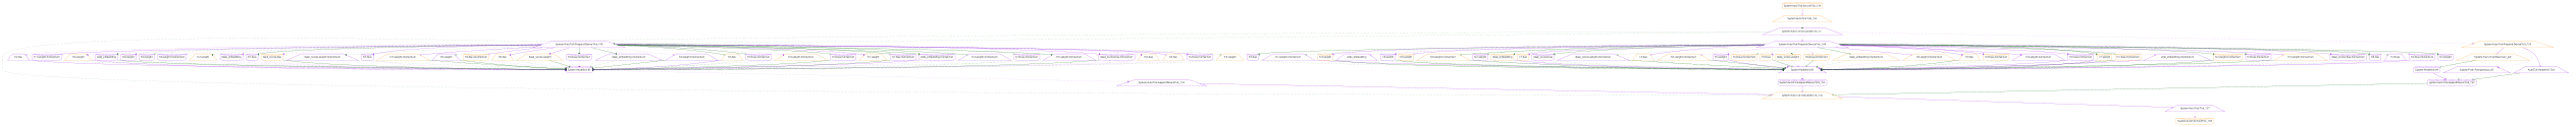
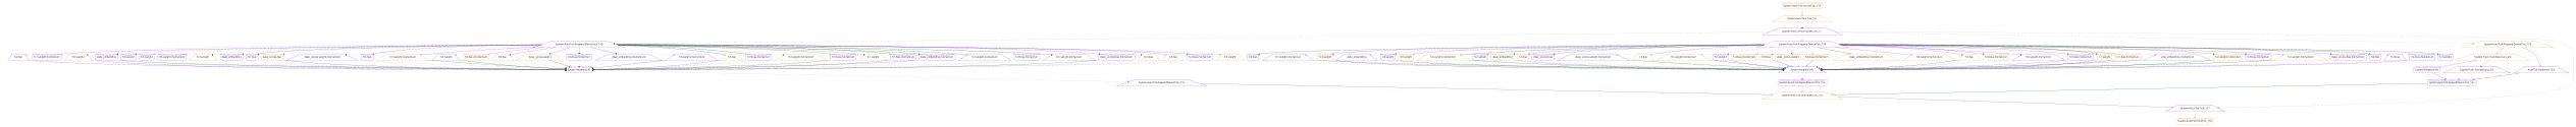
  digraph {
    fontname=Ubuntu
    node [color=purple fontname=Ubuntu shape=cylinder]
    edge [arrowhead=odot color=darkgreen fontname=Ubuntu style=dotted]
    n1 [label="System-Push-ForeignInput_83" shape=trapezium]
    n2 [label="System-AutoTick-AppendDeviceTick_152"]
    n3 [color=darkorange label="System-AutoTick-DstSubsetTick_156" shape=trapezium]
    n4 [label="AutoTick-ModelInit-Tick" shape=trapezium]
    n5 [label="deep_scores-bias-momentum"]
    n6 [label="System-ModelInit-85"]
    n7 [label="System-AutoTick-AppendDeviceTick_153" shape=trapezium]
    n8 [label="deep_scores-bias-momentum"]
    n9 [label="System-ModelInit-85" shape=trapezium]
    n10 [label="System-AutoTick-AppendDeviceTick_153"]
    n11 [color=darkorange label="fc6-bias" shape=trapezium]
    n12 [label="fc6-bias"]
    n13 [color=darkorange label="fc4-bias" shape=trapezium]
    n14 [label="fc4-bias" shape=trapezium]
    n15 [label="fc2-bias-momentum"]
    n16 [label="fc2-bias-momentum"]
    n17 [color=darkorange label="fc3-weight" shape=trapezium]
    n18 [label="fc3-weight"]
    n19 [label="fc2-bias" shape=trapezium]
    n20 [label="fc2-bias"]
    n21 [label="fc1-weight-momentum"]
    n22 [label="fc1-weight-momentum" shape=trapezium]
    n23 [color=darkorange label="fc4-weight" shape=trapezium]
    n24 [color=darkorange label="fc4-weight"]
    n25 [label=wide_embedding]
    n26 [label=wide_embedding shape=trapezium]
    n27 [label="fc6-weight"]
    n28 [label="fc6-weight"]
    n29 [label="fc0-weight"]
    n30 [color=darkorange label="fc0-weight"]
    n31 [label="fc6-weight-momentum"]
    n32 [color=darkorange label="fc6-weight-momentum" shape=trapezium]
    n33 [color=darkorange label="fc2-weight" shape=trapezium]
    n34 [label="fc2-weight"]
    n35 [label=deep_embedding]
    n36 [color=darkorange label=deep_embedding]
    n37 [label="fc1-bias"]
    n38 [color=darkorange label="fc1-bias"]
    n39 [color=darkorange label="deep_scores-bias"]
    n40 [label="deep_scores-bias"]
    n41 [color=darkorange label="System-Train-TrainStep-train_job" shape=trapezium]
    n42 [label="System-ModelInit-84"]
    n43 [label="deep_scores-weight-momentum" shape=trapezium]
    n44 [label="deep_scores-weight-momentum" shape=trapezium]
    n45 [label="fc5-bias"]
    n46 [color=darkorange label="fc5-bias" shape=trapezium]
    n47 [color=darkorange label="fc3-weight-momentum" shape=trapezium]
    n48 [color=darkorange label="fc3-weight-momentum" shape=trapezium]
    n49 [label="fc5-weight" shape=trapezium]
    n50 [label="fc5-weight"]
    n51 [color=darkorange label="fc4-bias-momentum"]
    n52 [color=darkorange label="fc4-bias-momentum"]
    n53 [color=darkorange label="fc0-bias" shape=trapezium]
    n54 [color=darkorange label="fc0-bias"]
    n55 [color=darkorange label="deep_scores-weight" shape=trapezium]
    n56 [color=darkorange label="deep_scores-weight"]
    n57 [label="fc6-bias-momentum"]
    n58 [color=darkorange label="fc6-bias-momentum"]
    n59 [label="deep_embedding-momentum" shape=trapezium]
    n60 [color=darkorange label="deep_embedding-momentum" shape=trapezium]
    n61 [label="fc0-weight-momentum" shape=trapezium]
    n62 [color=darkorange label="fc0-weight-momentum" shape=trapezium]
    n63 [color=darkorange label="fc3-bias" shape=trapezium]
    n64 [color=darkorange label="fc3-bias" shape=trapezium]
    n65 [label="fc0-bias-momentum"]
    n66 [color=darkorange label="fc0-bias-momentum"]
    n67 [color=darkorange label="fc4-weight-momentum" shape=trapezium]
    n68 [label="fc4-weight-momentum" shape=trapezium]
    n69 [label="fc5-bias-momentum"]
    n70 [label="fc5-bias-momentum"]
    n71 [color=darkorange label="fc1-weight" shape=trapezium]
    n72 [color=darkorange label="fc1-weight"]
    n73 [label="fc1-bias-momentum"]
    n74 [color=darkorange label="fc1-bias-momentum"]
    n75 [label="wide_embedding-momentum"]
    n76 [label="wide_embedding-momentum" shape=trapezium]
    n77 [label="fc2-weight-momentum" shape=trapezium]
    n78 [color=darkorange label="fc2-weight-momentum"]
    n79 [label="fc3-bias-momentum"]
    n80 [label="fc3-bias-momentum"]
    n81 [label="fc5-weight-momentum" shape=trapezium]
    n82 [color=darkorange label="fc5-weight-momentum" shape=trapezium]
    n83 [label="System-AutoTick-Prepend-DeviceTick_149" shape=trapezium]
    n84 [label="System-AutoTick-Prepend-DeviceTick_149" shape=trapezium]
    n85 [color=darkorange label="System-AutoTick-Prepend-DeviceTick_150" shape=trapezium]
    n86 [label="System-AutoTick-SrcSubsetTick_151" shape=trapezium]
    n87 [label="System-AutoTick-Tick_157" shape=trapezium]
    n88 [color=darkorange label="System-AutoTick-SourceTick_154"]
    n89 [color=darkorange label="System-AutoTick-Tick_155" shape=trapezium]
    n90 [color=darkorange label="System-AutoTick-SinkTick_158"]
    n1 -> n2
    n2 -> n3 [style=solid]
    n3 -> n87 [color=purple style=solid]
    n4 -> n2 [style=solid]
    n5 -> n6 [style=solid]
    n6 -> n7 [arrowhead=tee color=purple]
    n7 -> n3 [color=purple style=solid]
    n8 -> n9 [arrowhead=tee color=purple]
    n9 -> n10 [arrowhead=tee color=purple]
    n10 -> n3 [color=purple style=solid]
    n11 -> n6 [arrowhead=tee color=purple]
    n12 -> n9
    n13 -> n6 [arrowhead=tee color=purple]
    n14 -> n9 [arrowhead=tee color=purple]
    n15 -> n6 [arrowhead=tee color=purple]
    n16 -> n9 [arrowhead=tee color=purple style=solid]
    n17 -> n6 [arrowhead=tee]
    n18 -> n9 [arrowhead=tee color=purple]
    n19 -> n6 [arrowhead=tee color=purple style=solid]
    n20 -> n9
    n21 -> n6
    n22 -> n9 [arrowhead=tee color=purple style=solid]
    n23 -> n6 [color=purple style=solid]
    n24 -> n9 [arrowhead=tee style=solid]
    n25 -> n6 [arrowhead=tee style=solid]
    n26 -> n9
    n27 -> n6
    n28 -> n9 [arrowhead=tee style=solid]
    n29 -> n6 [arrowhead=tee]
    n30 -> n9
    n31 -> n6 [color=purple]
    n32 -> n9 [style=solid]
    n33 -> n6 [color=purple]
    n34 -> n9 [color=purple]
    n35 -> n6 [arrowhead=tee color=purple]
    n36 -> n9 [arrowhead=tee color=purple style=solid]
    n37 -> n6 [color=purple]
    n38 -> n9
    n39 -> n6 [style=solid]
    n40 -> n9 [arrowhead=tee]
-   n41 -> n42 [style=solid]
+   n41 -> n42 [color=purple style=solid]
    n42 -> n2 [arrowhead=tee color=purple style=solid]
    n43 -> n6
    n44 -> n9 [arrowhead=tee style=solid]
    n45 -> n6 [arrowhead=tee color=purple]
    n46 -> n9 [arrowhead=tee]
    n47 -> n6 [style=solid]
    n48 -> n9 [arrowhead=tee style=solid]
    n49 -> n6 [arrowhead=tee style=solid]
    n50 -> n9 [color=purple style=solid]
    n51 -> n6 [color=purple]
    n52 -> n9 [arrowhead=tee color=purple]
    n53 -> n6 [arrowhead=tee]
    n54 -> n9 [style=solid]
    n55 -> n6 [arrowhead=tee style=solid]
    n56 -> n9 [color=purple]
    n57 -> n6 [arrowhead=tee color=purple]
    n58 -> n9 [style=solid]
    n59 -> n6
    n60 -> n9 [arrowhead=tee]
    n61 -> n6 [arrowhead=tee style=solid]
    n62 -> n9 [arrowhead=tee color=purple]
    n63 -> n6 [color=purple style=solid]
    n64 -> n9 [style=solid]
    n65 -> n6 [arrowhead=tee]
    n66 -> n9
    n67 -> n6 [arrowhead=tee]
    n68 -> n9 [arrowhead=tee]
    n69 -> n6 [style=solid]
    n70 -> n9 [arrowhead=tee color=purple style=solid]
    n71 -> n6 [color=purple]
    n72 -> n9 [color=purple style=solid]
    n73 -> n6 [style=solid]
    n74 -> n9 [style=solid]
    n75 -> n6 [color=purple style=solid]
    n76 -> n9 [arrowhead=tee color=purple style=solid]
    n77 -> n6 [arrowhead=tee color=purple]
    n78 -> n9 [style=solid]
    n79 -> n6
    n80 -> n9
    n81 -> n6
    n82 -> n9 [style=solid]
    n83 -> n5 [arrowhead=tee color=purple style=solid]
    n83 -> n11 [arrowhead=tee color=purple]
    n83 -> n13 [color=purple style=solid]
    n83 -> n15 [arrowhead=tee color=purple style=solid]
    n83 -> n17
    n83 -> n19 [color=purple]
    n83 -> n21 [color=purple style=solid]
    n83 -> n23 [arrowhead=tee color=purple]
    n83 -> n25 [arrowhead=tee]
    n83 -> n27 [arrowhead=tee color=purple]
    n83 -> n29
    n83 -> n31 [color=purple]
    n83 -> n33 [arrowhead=tee]
    n83 -> n35 [arrowhead=tee color=purple]
    n83 -> n37 [arrowhead=tee style=solid]
    n83 -> n39 [arrowhead=tee color=purple]
    n83 -> n43 [arrowhead=tee]
    n83 -> n45 [arrowhead=tee color=purple style=solid]
    n83 -> n47 [color=purple style=solid]
    n83 -> n49
    n83 -> n51 [color=purple style=solid]
    n83 -> n53 [arrowhead=tee color=purple style=solid]
    n83 -> n55 [arrowhead=tee color=purple style=solid]
    n83 -> n57 [arrowhead=tee style=solid]
    n83 -> n59 [arrowhead=tee style=solid]
    n83 -> n61 [color=purple]
    n83 -> n63 [style=solid]
    n83 -> n65 [style=solid]
    n83 -> n67 [arrowhead=tee color=purple]
    n83 -> n69 [style=solid]
    n83 -> n71 [arrowhead=tee color=purple style=solid]
    n83 -> n73 [style=solid]
    n83 -> n75 [arrowhead=tee style=solid]
    n83 -> n77 [style=solid]
    n83 -> n79
    n83 -> n81 [arrowhead=tee style=solid]
    n84 -> n8 [arrowhead=tee color=purple style=solid]
    n84 -> n12 [arrowhead=tee style=solid]
    n84 -> n14
    n84 -> n16 [color=purple]
    n84 -> n18 [arrowhead=tee style=solid]
    n84 -> n20 [arrowhead=tee style=solid]
    n84 -> n22
    n84 -> n24 [arrowhead=tee color=purple style=solid]
    n84 -> n26 [color=purple]
    n84 -> n28 [arrowhead=tee color=purple]
    n84 -> n30 [color=purple style=solid]
    n84 -> n32 [style=solid]
    n84 -> n34
    n84 -> n36 [arrowhead=tee]
    n84 -> n38 [arrowhead=tee color=purple style=solid]
    n84 -> n40 [arrowhead=tee style=solid]
    n84 -> n44
    n84 -> n46 [color=purple style=solid]
    n84 -> n48 [color=purple]
    n84 -> n50 [arrowhead=tee color=purple]
    n84 -> n52
    n84 -> n54 [arrowhead=tee color=purple]
    n84 -> n56 [arrowhead=tee]
    n84 -> n58 [color=purple]
    n84 -> n60 [style=solid]
    n84 -> n62 [color=purple style=solid]
    n84 -> n64 [arrowhead=tee color=purple style=solid]
    n84 -> n66 [arrowhead=tee color=purple style=solid]
    n84 -> n68 [arrowhead=tee color=purple style=solid]
    n84 -> n70 [arrowhead=tee color=purple style=solid]
    n84 -> n72 [arrowhead=tee style=solid]
    n84 -> n74 [style=solid]
    n84 -> n76 [color=purple]
    n84 -> n78 [arrowhead=tee style=solid]
    n84 -> n80 [arrowhead=tee]
    n84 -> n82 [color=purple style=solid]
-   n85 -> n1 [arrowhead=tee color=purple]
+   n41 -> n1 [arrowhead=tee color=purple]
    n85 -> n4 [color=purple style=solid]
    n85 -> n41 [color=purple style=solid]
-   n86 -> n3
+   n86 -> n87
    n86 -> n83 [arrowhead=tee]
    n86 -> n84 [color=purple]
    n86 -> n85 [color=purple]
    n87 -> n90 [color=purple]
    n88 -> n89 [color=purple style=solid]
    n89 -> n86 [arrowhead=tee]
  }
